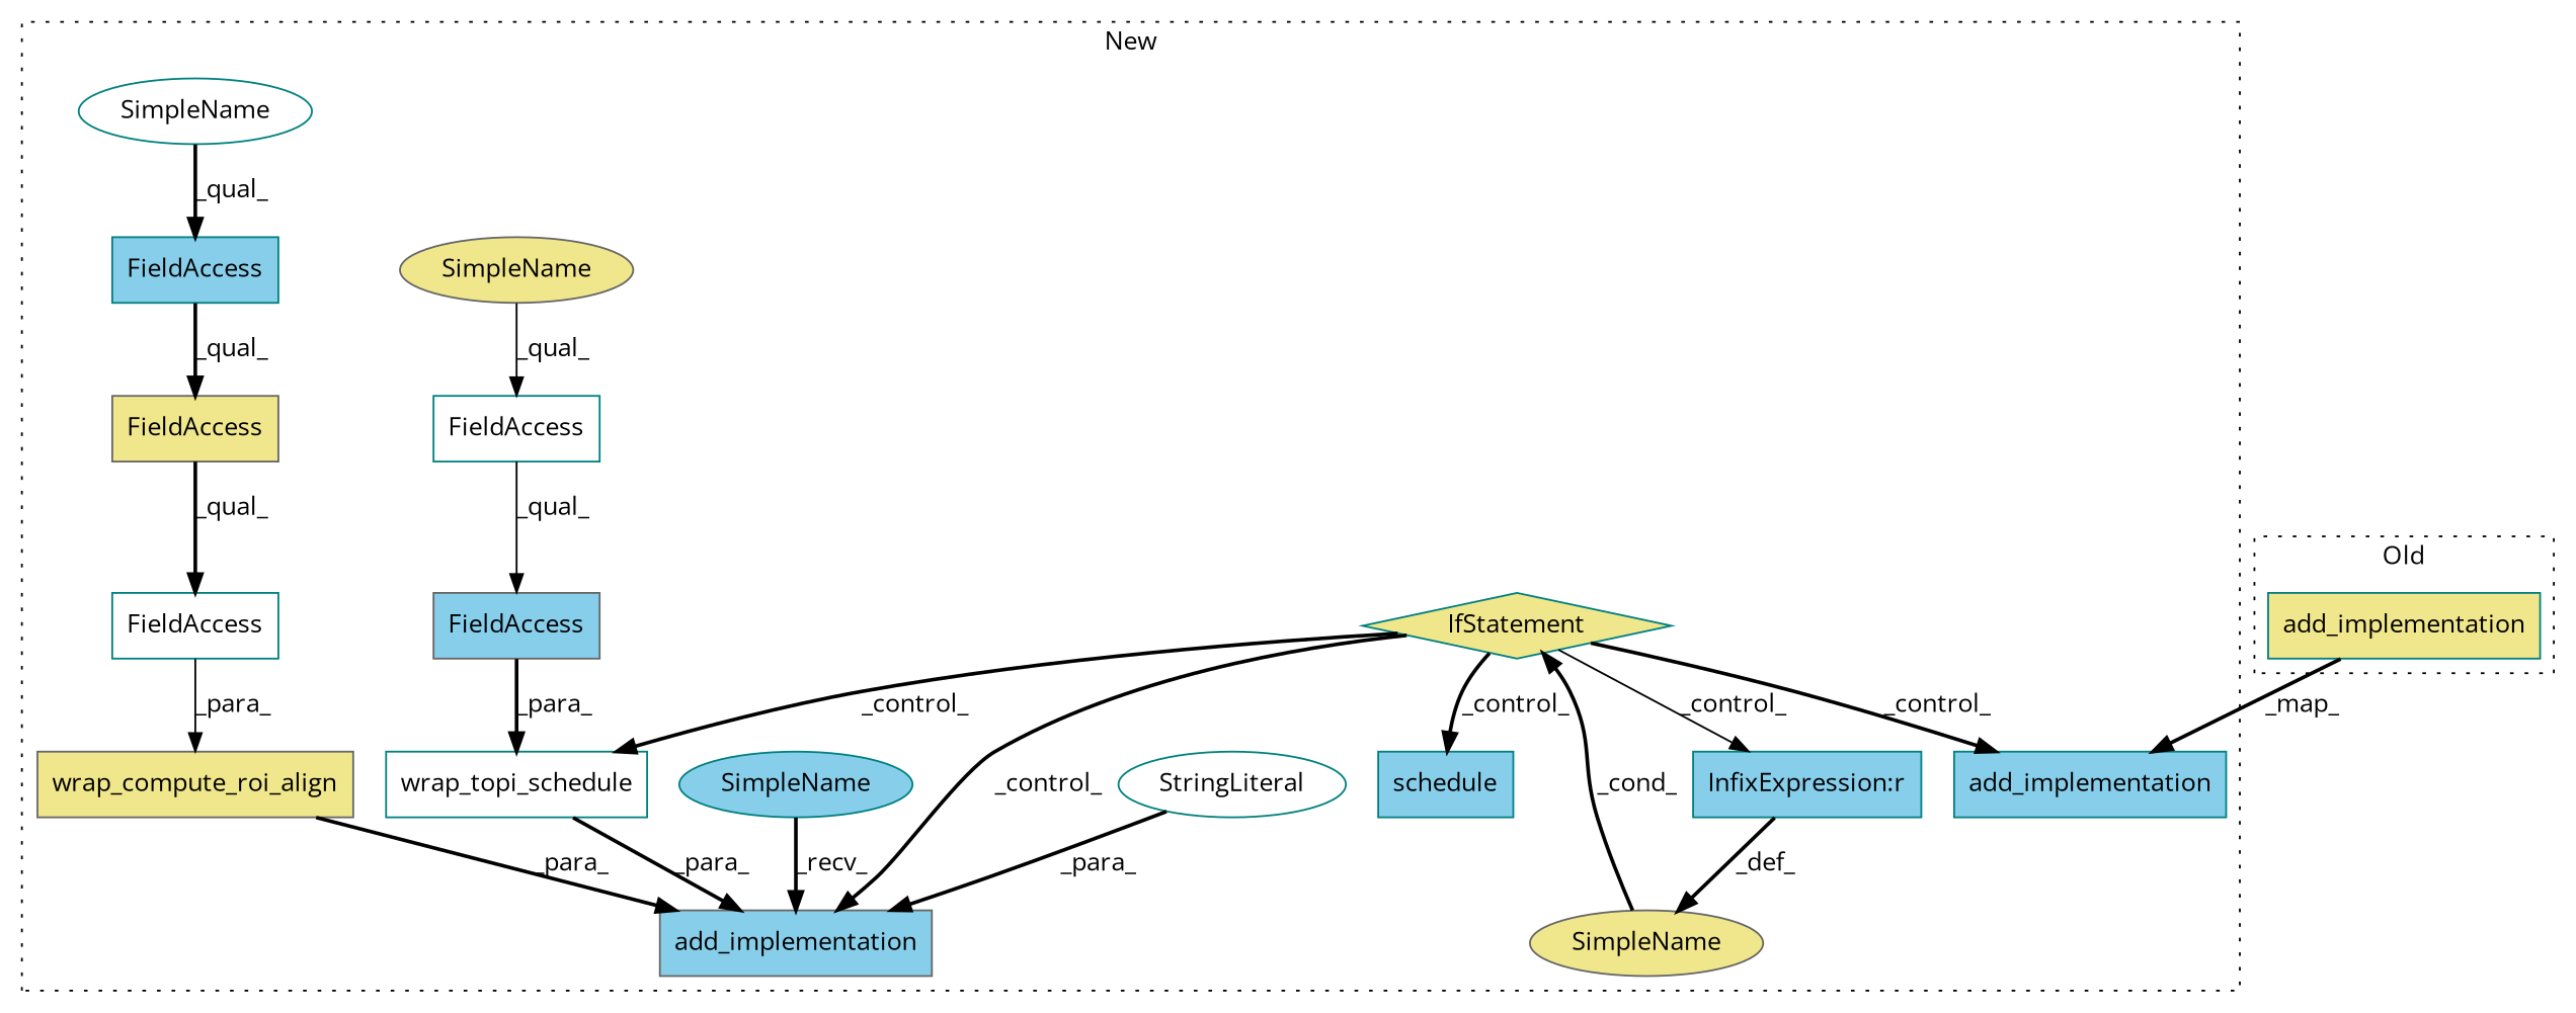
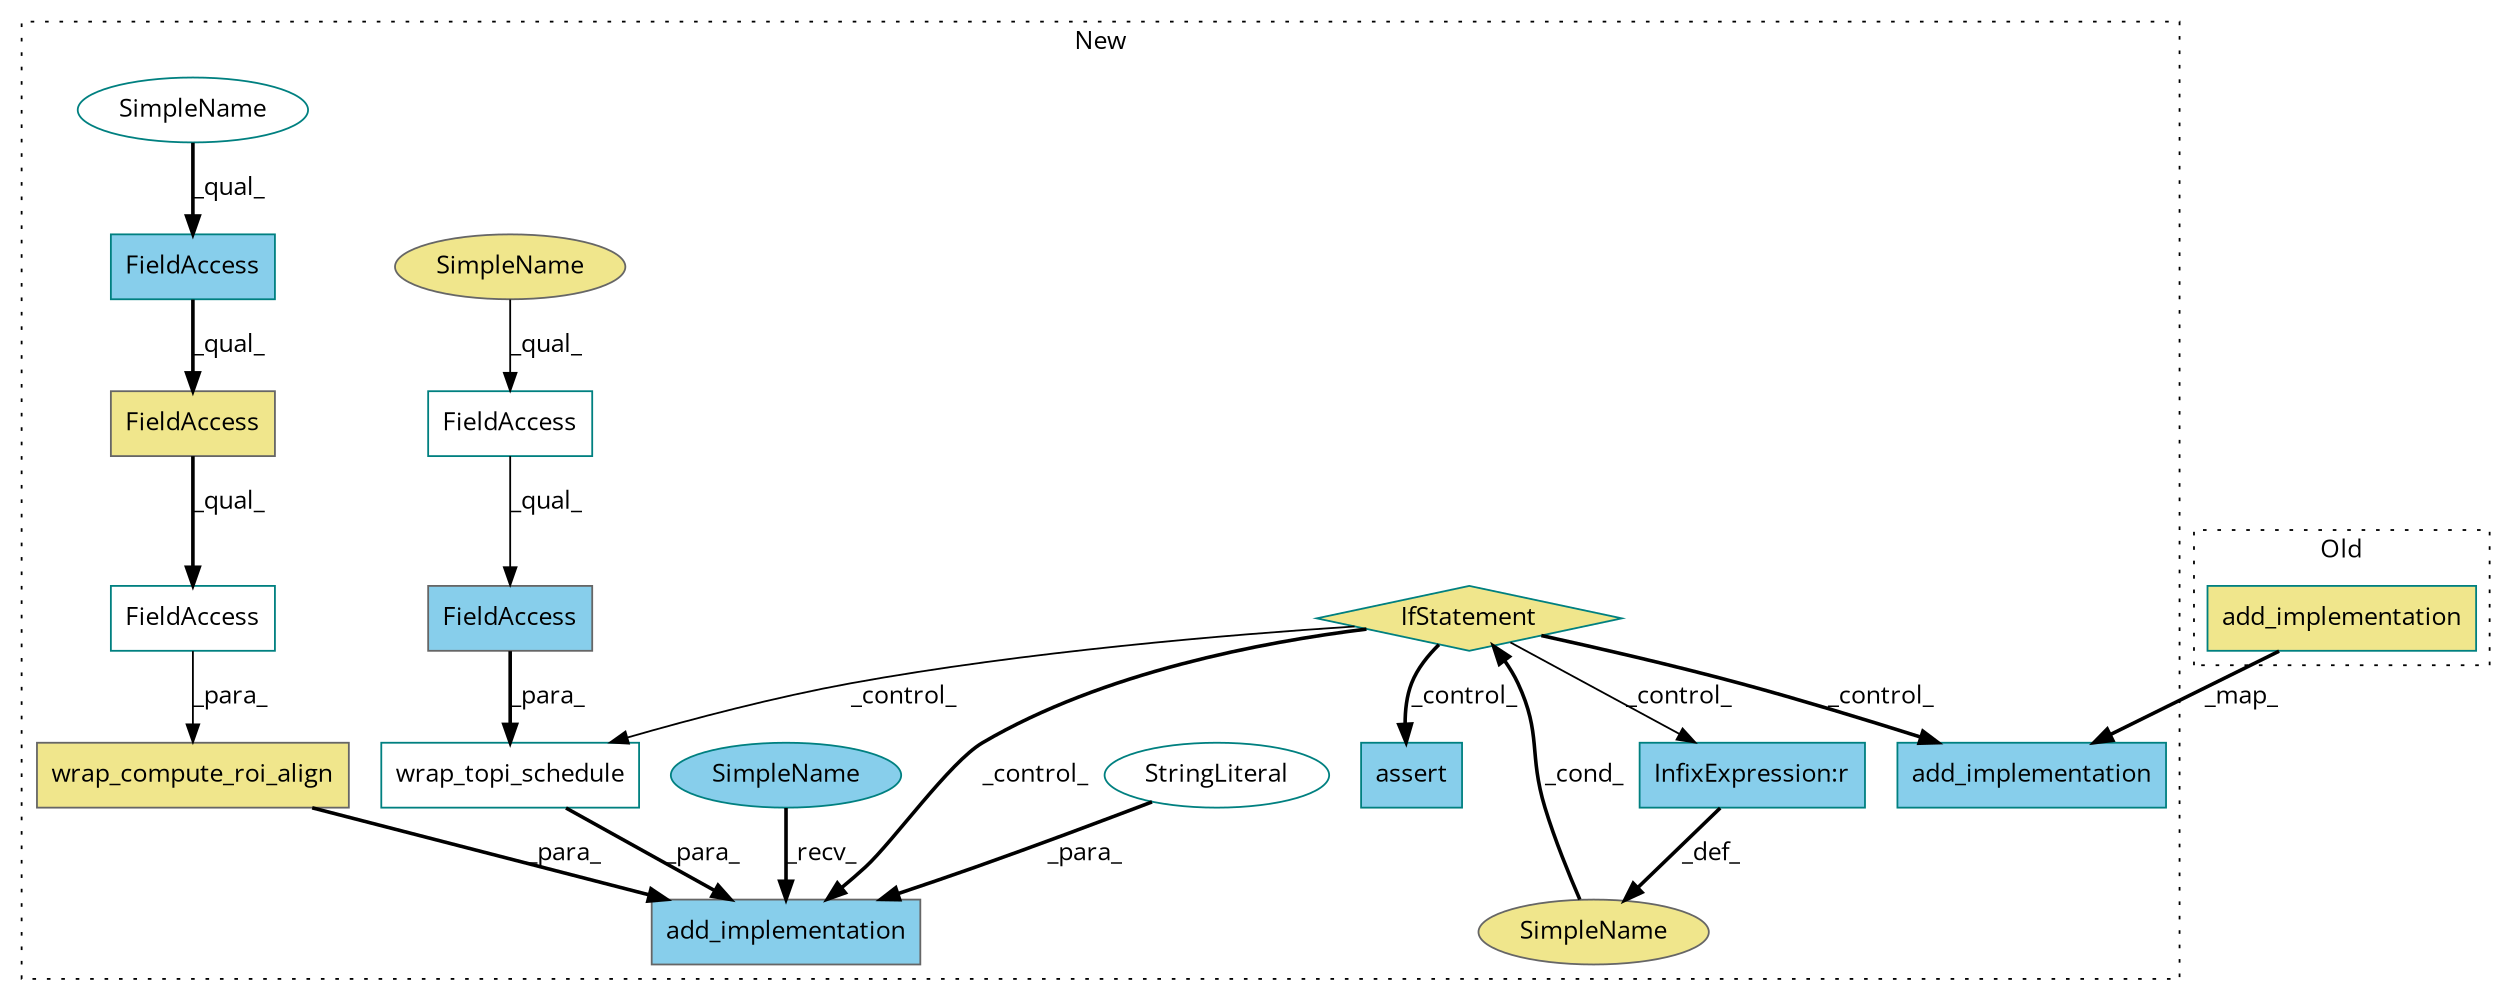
  digraph {
    fontname="Open Sans"
    node [a=32 color=teal fillcolor=skyblue fontname="Open Sans" l="19,1" s=32980 shape=box style=filled]
    edge [fontname="Open Sans" style=bold]
    n1 [label=add_implementation s="32695,32840"]
    n2 [color=gray40 label=add_implementation s="32938,33083"]
    n3 [a=45 fillcolor=white l=21 label=StringLiteral s=33062 shape=ellipse]
    n4 [fillcolor=white label=wrap_topi_schedule s="33013,33060"]
    n5 [a=22 color=gray40 l=28 label=FieldAccess s=33032]
    n6 [a=22 fillcolor=white l=9 label=FieldAccess s=33032]
    n7 [a=22 l=11 label=FieldAccess]
    n8 [a=22 color=gray40 fillcolor=khaki l=16 label=FieldAccess]
    n9 [a=42 color=gray40 fillcolor=khaki label=SimpleName shape=ellipse l="" s=""]
    n10 [a=27 l=4 label="InfixExpression:r" s=32666]
    n11 [a=22 fillcolor=white l=31 label=FieldAccess]
-   n12 [a=6 l=7 label=schedule s=32863]
+   n12 [a=6 l=7 label=assert s=32863]
    n13 [a=25 fillcolor=khaki l="4,2" label=IfStatement s="32656,32676" shape=diamond]
    n14 [color=gray40 fillcolor=khaki l="23,1" label=wrap_compute_roi_align s="32957,33011"]
    n15 [a=42 color=gray40 fillcolor=khaki l=4 label=SimpleName s=33032 shape=ellipse]
    n16 [a=42 fillcolor=white l=4 label=SimpleName shape=ellipse]
    n17 [a=42 l=8 label=SimpleName s=32929 shape=ellipse]
    n18 [fillcolor=khaki label=add_implementation s="32726,32871"]
    subgraph cluster_1 {
      label=New
      style=dotted
      n1
      n2
      n3
      n4
      n5
      n6
      n7
      n8
      n9
      n10
      n11
      n12
      n13
      n14
      n15
      n16
      n17
    }
    subgraph cluster_2 {
      label=Old
      style=dotted
      n18
    }
    n3 -> n2 [label=_para_]
    n4 -> n2 [label=_para_]
    n5 -> n4 [label=_para_]
    n6 -> n5 [label=_qual_ style=solid]
    n7 -> n8 [label=_qual_]
    n8 -> n11 [label=_qual_]
    n9 -> n13 [label=_cond_]
    n10 -> n9 [label=_def_]
    n11 -> n14 [label=_para_ style=solid]
    n13 -> n1 [label=_control_]
    n13 -> n2 [label=_control_]
-   n13 -> n4 [label=_control_]
+   n13 -> n4 [label=_control_ style=solid]
    n13 -> n10 [label=_control_ style=solid]
    n13 -> n12 [label=_control_]
    n14 -> n2 [label=_para_]
    n15 -> n6 [label=_qual_ style=solid]
    n16 -> n7 [label=_qual_]
    n17 -> n2 [label=_recv_]
    n18 -> n1 [label=_map_]
  }
